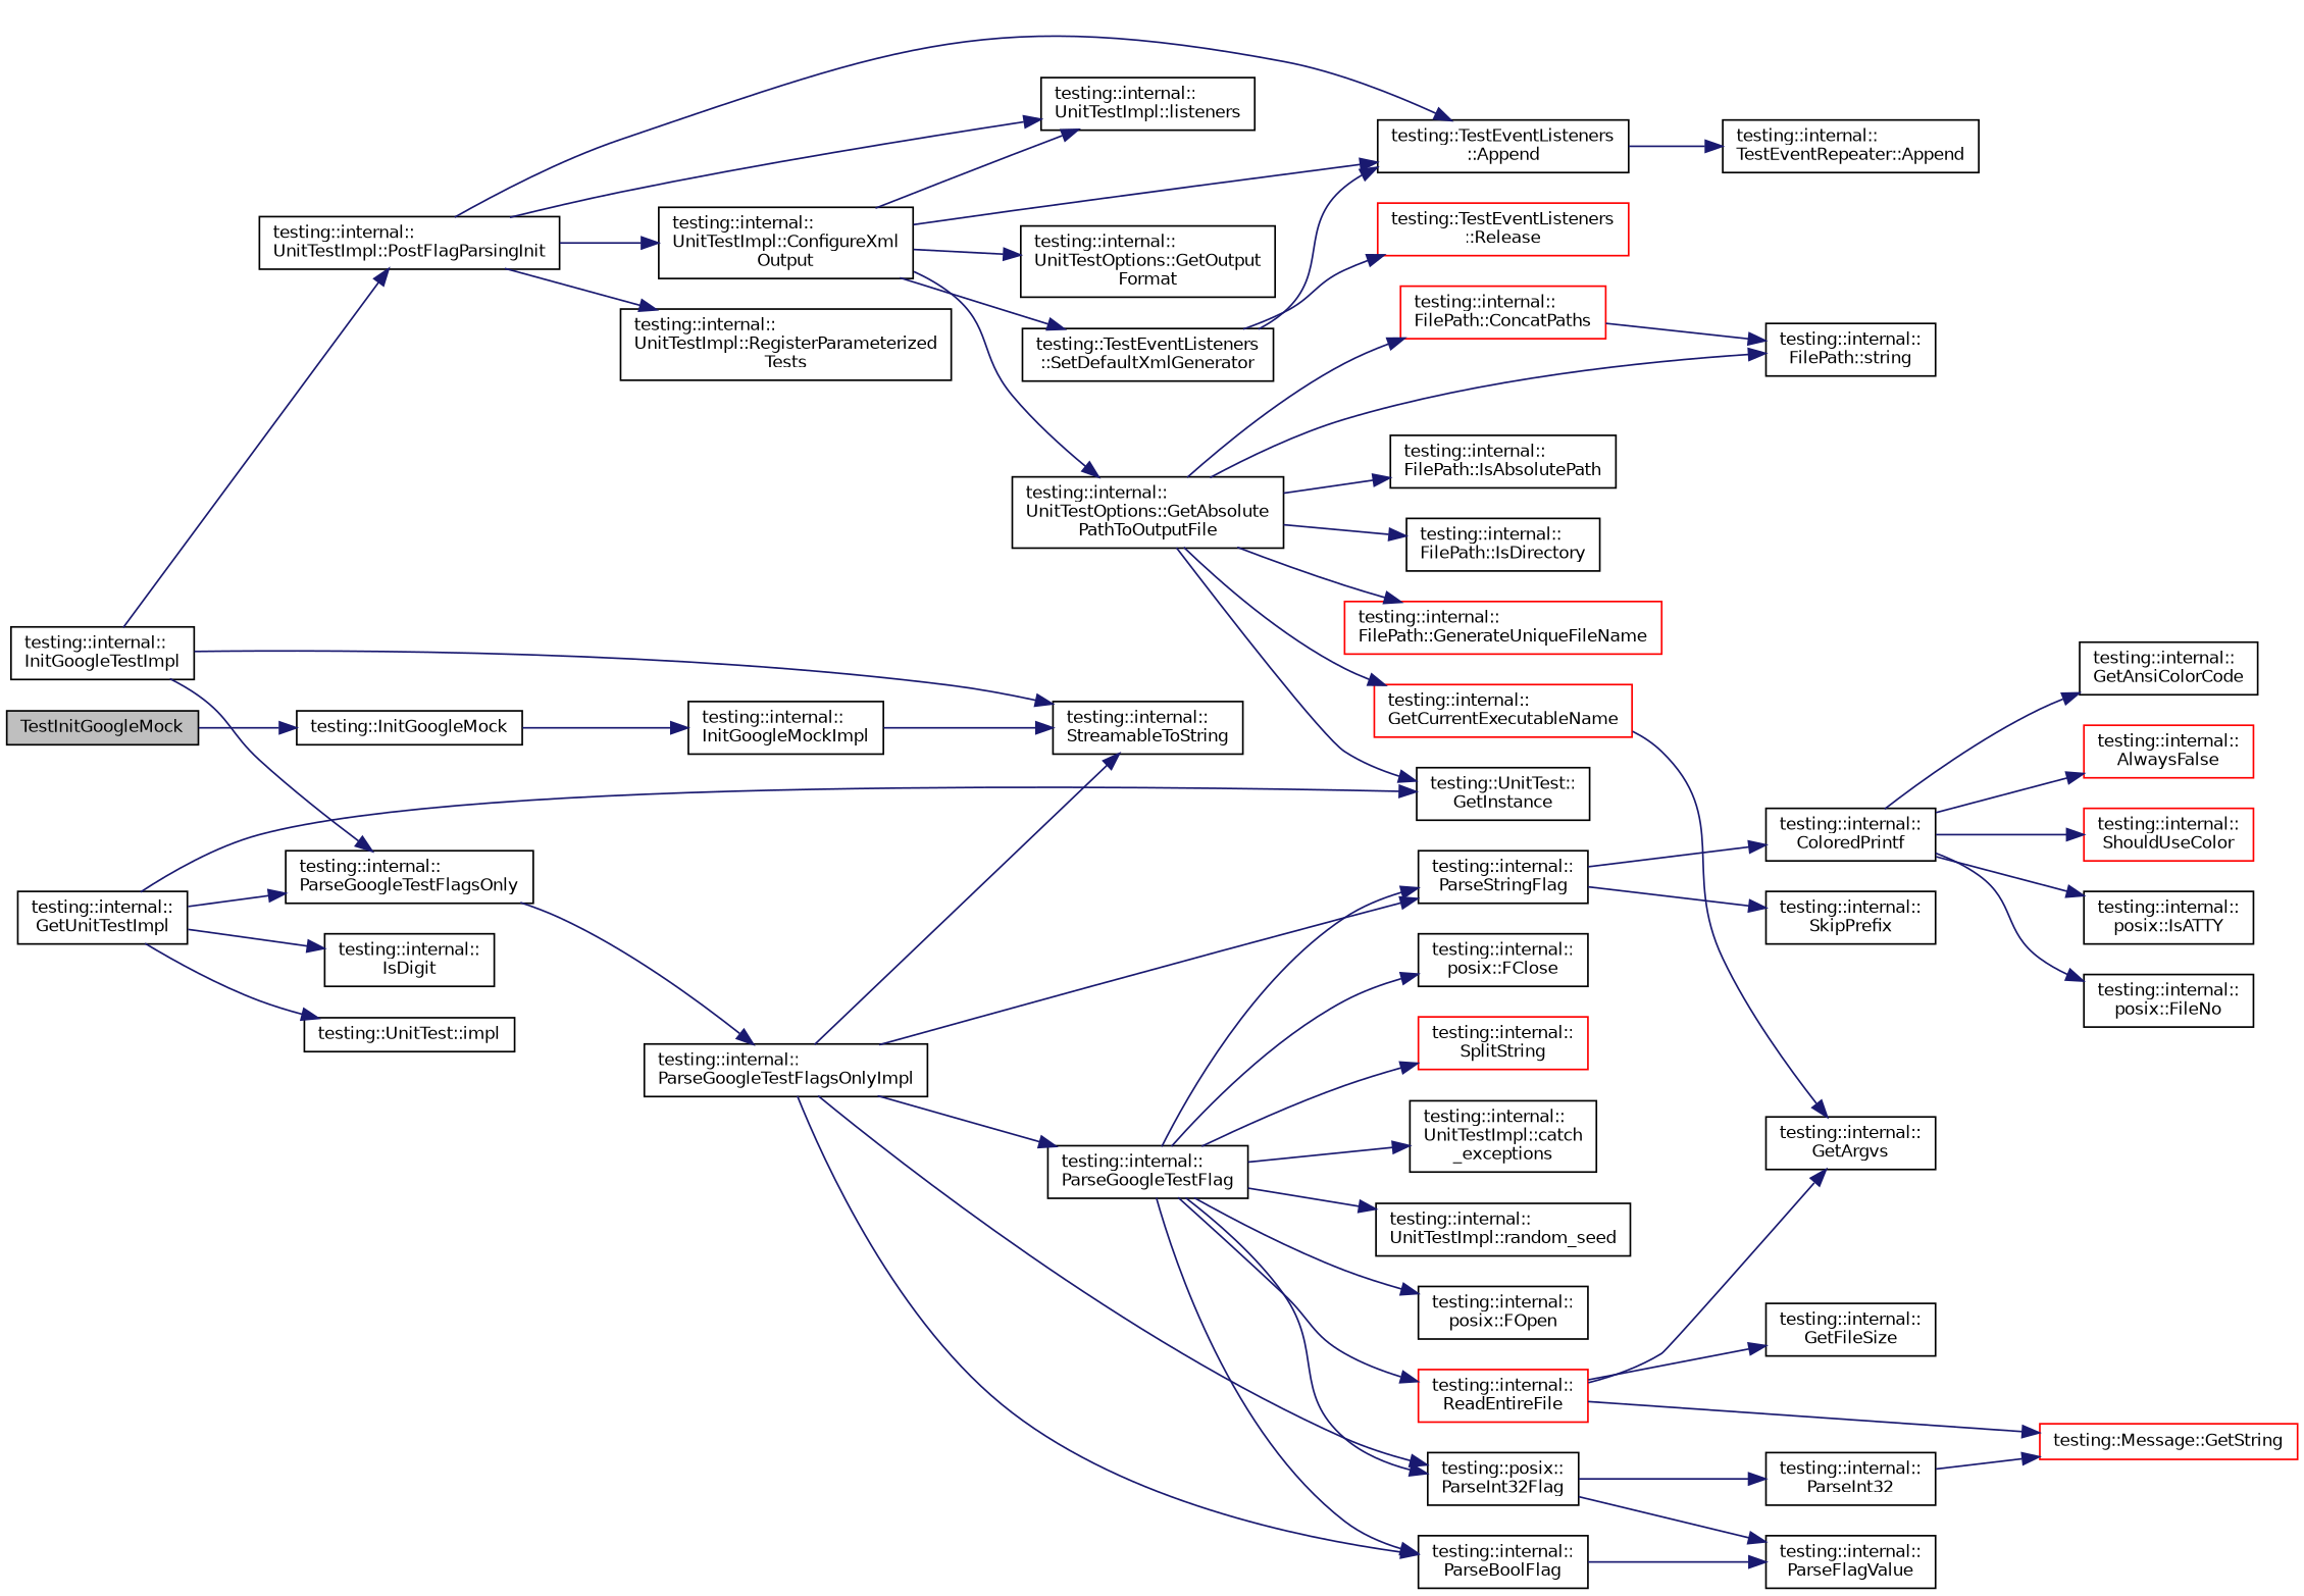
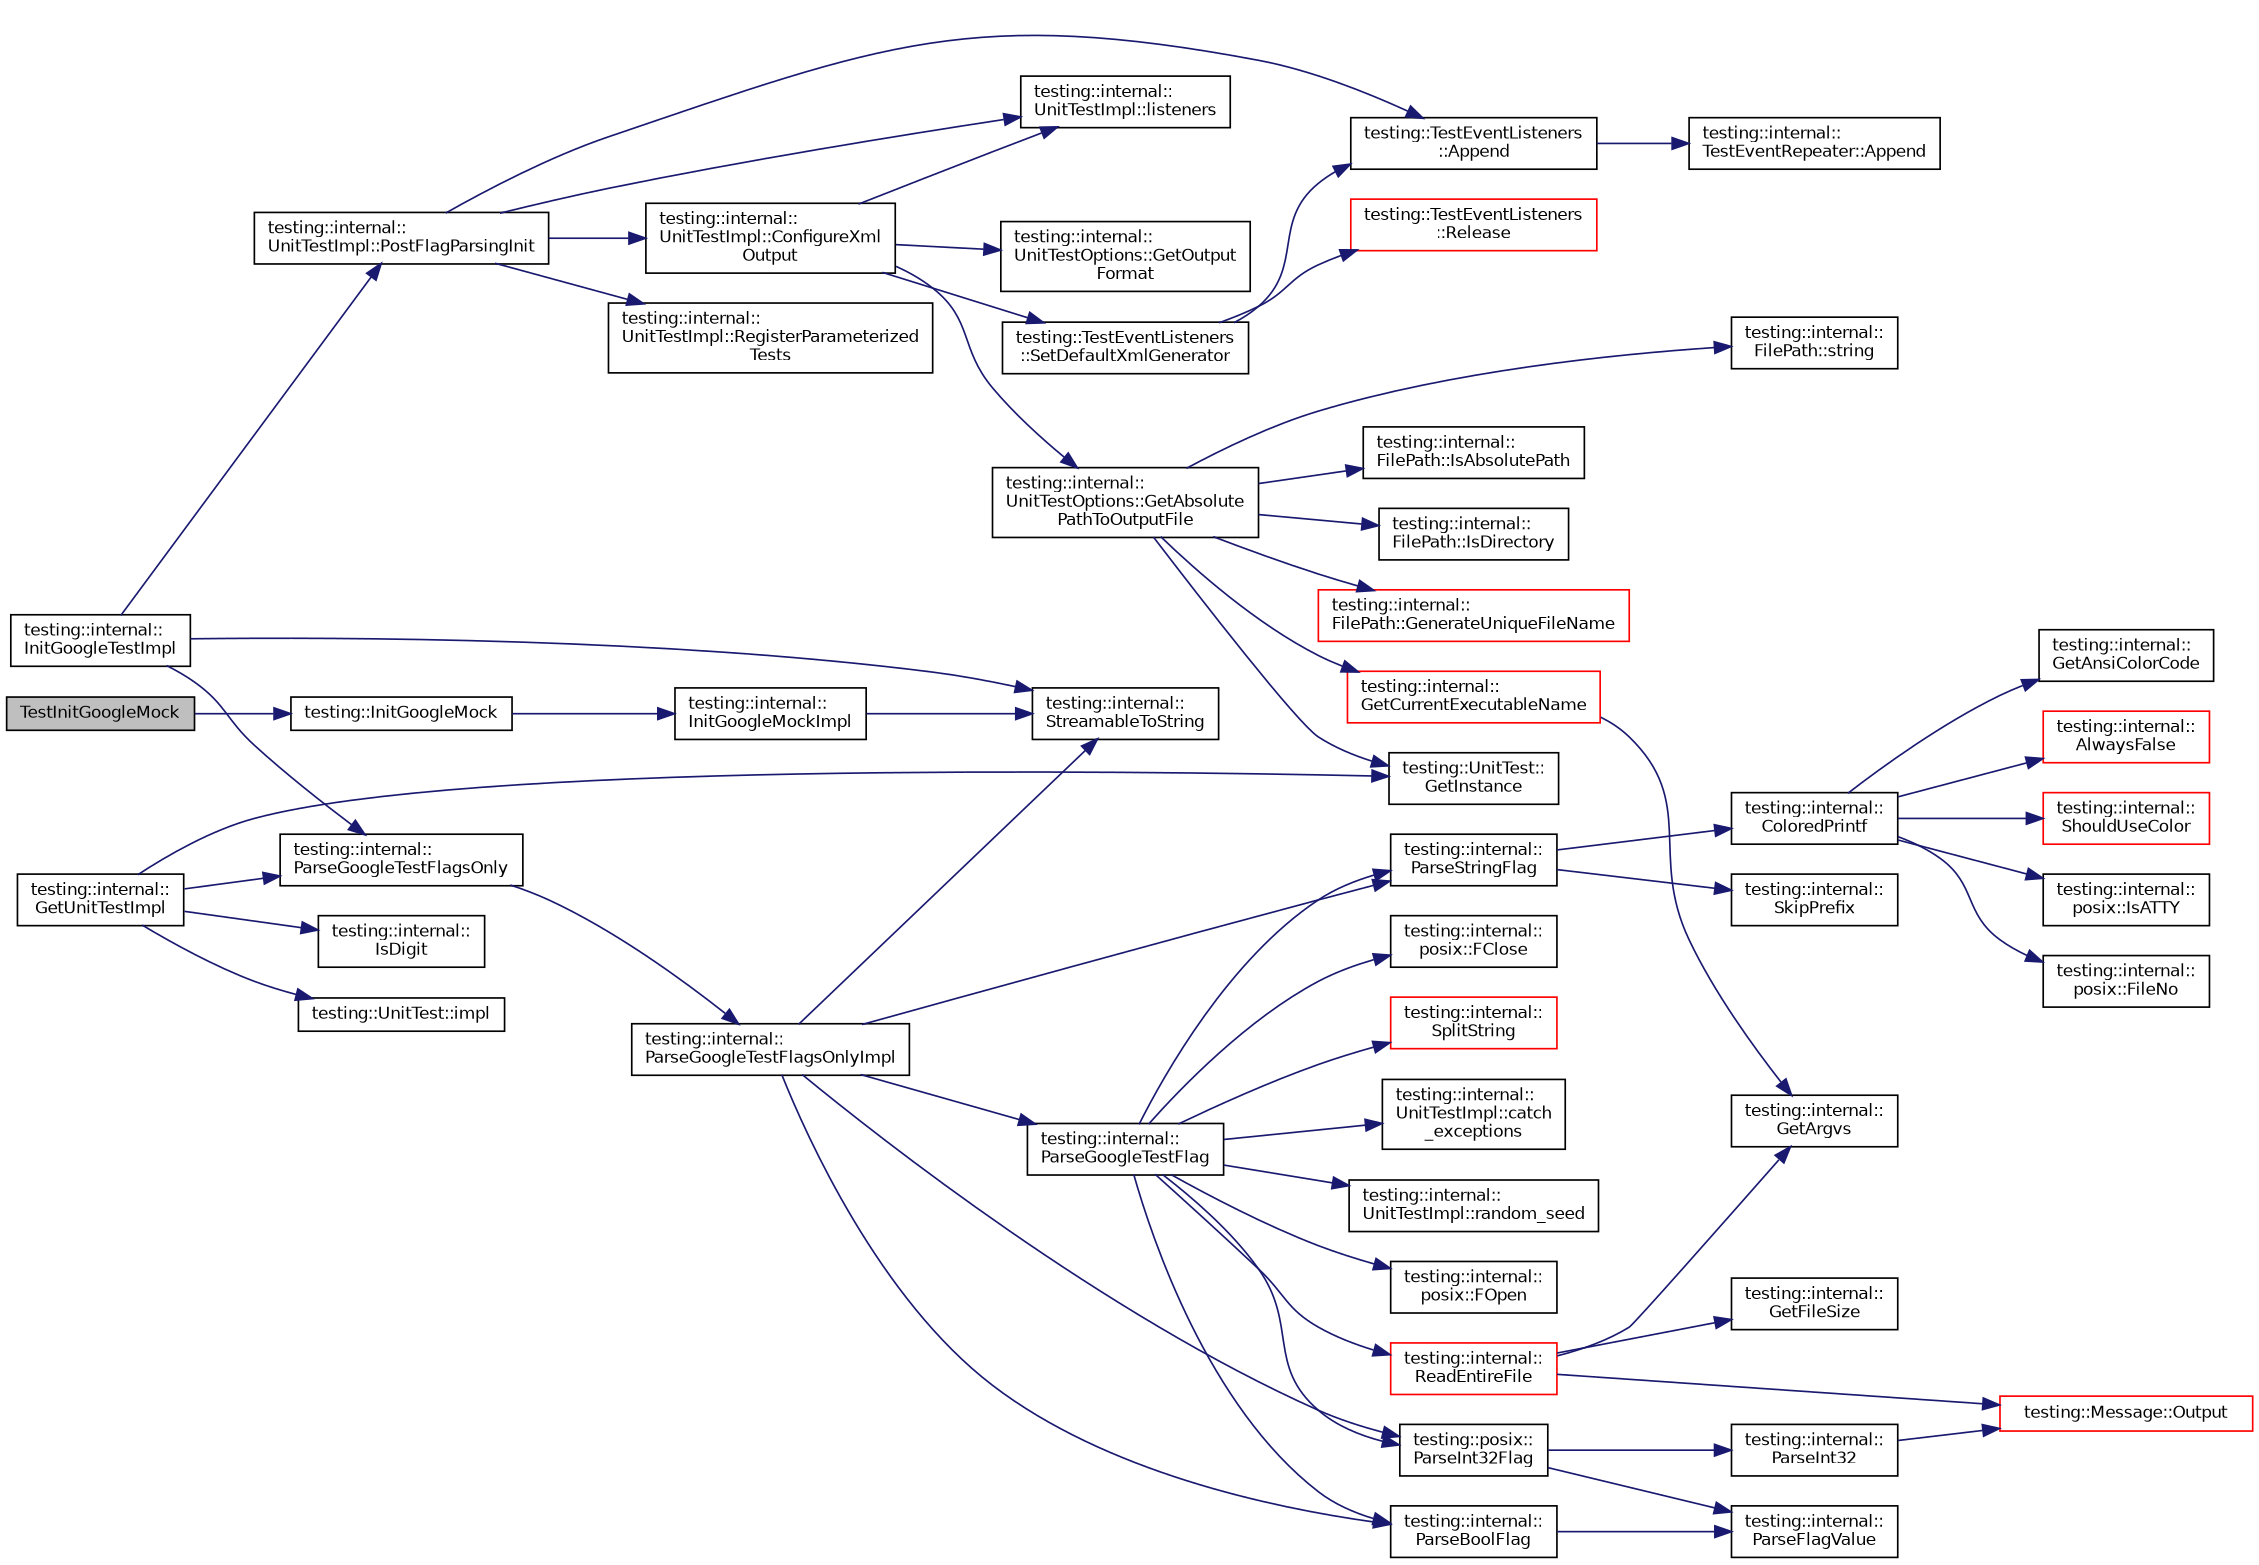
  digraph {
    rankdir=LR
    node [color=black fillcolor=white fontname=Helvetica fontsize=10 shape=record style=filled]
    edge [color=midnightblue fontname=Helvetica fontsize=10 labelfontname=Helvetica labelfontsize=10 style=solid]
    n1 [fillcolor=grey75 fontcolor=black height=0.2 label=TestInitGoogleMock width=0.4]
    n2 [height=0.2 label="testing::InitGoogleMock" width=0.4]
    n3 [height=0.2 label="testing::internal::\lInitGoogleMockImpl" width=0.4]
    n4 [height=0.2 label="testing::internal::\lStreamableToString" width=0.4]
    n5 [height=0.2 label="testing::internal::\lInitGoogleTestImpl" width=0.4]
    n6 [height=0.2 label="testing::internal::\lParseGoogleTestFlagsOnly" width=0.4]
    n7 [height=0.2 label="testing::internal::\lUnitTestImpl::PostFlagParsingInit" width=0.4]
    n8 [height=0.2 label="testing::internal::\lParseGoogleTestFlagsOnlyImpl" width=0.4]
    n9 [height=0.2 label="testing::internal::\lGetUnitTestImpl" width=0.4]
    n10 [height=0.2 label="testing::UnitTest::\lGetInstance" width=0.4]
    n11 [height=0.2 label="testing::UnitTest::impl" width=0.4]
    n12 [height=0.2 label="testing::internal::\lIsDigit" width=0.4]
    n13 [height=0.2 label="testing::internal::\lUnitTestImpl::listeners" width=0.4]
    n14 [height=0.2 label="testing::TestEventListeners\l::Append" width=0.4]
    n15 [height=0.2 label="testing::internal::\lUnitTestImpl::RegisterParameterized\lTests" width=0.4]
    n16 [height=0.2 label="testing::internal::\lUnitTestImpl::ConfigureXml\lOutput" width=0.4]
    n17 [height=0.2 label="testing::internal::\lParseBoolFlag" width=0.4]
    n18 [height=0.2 label="testing::posix::\lParseInt32Flag" width=0.4]
    n19 [height=0.2 label="testing::internal::\lParseStringFlag" width=0.4]
    n20 [height=0.2 label="testing::internal::\lParseGoogleTestFlag" width=0.4]
    n21 [height=0.2 label="testing::internal::\lParseFlagValue" width=0.4]
    n22 [height=0.2 label="testing::internal::\lParseInt32" width=0.4]
    n23 [height=0.2 label="testing::internal::\lSkipPrefix" width=0.4]
    n24 [height=0.2 label="testing::internal::\lColoredPrintf" width=0.4]
    n25 [height=0.2 label="testing::internal::\lUnitTestImpl::catch\l_exceptions" width=0.4]
    n26 [height=0.2 label="testing::internal::\lUnitTestImpl::random_seed" width=0.4]
    n27 [height=0.2 label="testing::internal::\lposix::FOpen" width=0.4]
    n28 [color=red height=0.2 label="testing::internal::\lReadEntireFile" width=0.4]
    n29 [height=0.2 label="testing::internal::\lposix::FClose" width=0.4]
    n30 [color=red height=0.2 label="testing::internal::\lSplitString" width=0.4]
-   n31 [color=red height=0.2 label="testing::Message::GetString" width=0.4]
+   n31 [color=red height=0.2 label="testing::Message::Output" width=0.4]
    n32 [color=red height=0.2 label="testing::internal::\lAlwaysFalse" width=0.4]
    n33 [color=red height=0.2 label="testing::internal::\lShouldUseColor" width=0.4]
    n34 [height=0.2 label="testing::internal::\lposix::IsATTY" width=0.4]
    n35 [height=0.2 label="testing::internal::\lposix::FileNo" width=0.4]
    n36 [height=0.2 label="testing::internal::\lGetAnsiColorCode" width=0.4]
    n37 [height=0.2 label="testing::internal::\lGetFileSize" width=0.4]
    n38 [height=0.2 label="testing::internal::\lGetArgvs" width=0.4]
    n39 [height=0.2 label="testing::internal::\lTestEventRepeater::Append" width=0.4]
    n40 [height=0.2 label="testing::internal::\lUnitTestOptions::GetOutput\lFormat" width=0.4]
    n41 [height=0.2 label="testing::TestEventListeners\l::SetDefaultXmlGenerator" width=0.4]
    n42 [height=0.2 label="testing::internal::\lUnitTestOptions::GetAbsolute\lPathToOutputFile" width=0.4]
    n43 [color=red height=0.2 label="testing::TestEventListeners\l::Release" width=0.4]
-   n44 [color=red height=0.2 label="testing::internal::\lFilePath::ConcatPaths" width=0.4]
    n45 [height=0.2 label="testing::internal::\lFilePath::string" width=0.4]
    n46 [height=0.2 label="testing::internal::\lFilePath::IsAbsolutePath" width=0.4]
    n47 [height=0.2 label="testing::internal::\lFilePath::IsDirectory" width=0.4]
    n48 [color=red height=0.2 label="testing::internal::\lFilePath::GenerateUniqueFileName" width=0.4]
    n49 [color=red height=0.2 label="testing::internal::\lGetCurrentExecutableName" width=0.4]
    n1 -> n2
    n2 -> n3
    n3 -> n4
    n5 -> n4
    n5 -> n6
    n5 -> n7
    n6 -> n8
    n7 -> n13
    n7 -> n14
    n7 -> n15
    n7 -> n16
    n8 -> n4
    n8 -> n17
    n8 -> n18
    n8 -> n19
    n8 -> n20
    n9 -> n6
    n9 -> n10
    n9 -> n11
    n9 -> n12
    n14 -> n39
    n16 -> n13
-   n16 -> n14
    n16 -> n40
    n16 -> n41
    n16 -> n42
    n17 -> n21
    n18 -> n21
    n18 -> n22
    n19 -> n23
    n19 -> n24
    n20 -> n17
    n20 -> n18
    n20 -> n19
    n20 -> n25
    n20 -> n26
    n20 -> n27
    n20 -> n28
    n20 -> n29
    n20 -> n30
    n22 -> n31
    n24 -> n32
    n24 -> n33
    n24 -> n34
    n24 -> n35
    n24 -> n36
    n28 -> n31
    n28 -> n37
    n28 -> n38
    n41 -> n14
    n41 -> n43
    n42 -> n10
-   n42 -> n44
    n42 -> n45
    n42 -> n46
    n42 -> n47
    n42 -> n48
    n42 -> n49
-   n44 -> n45
    n49 -> n38
  }
